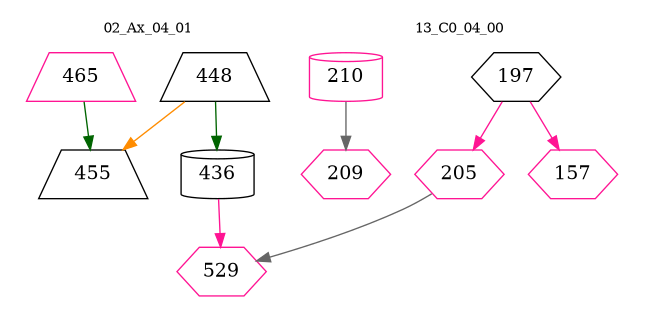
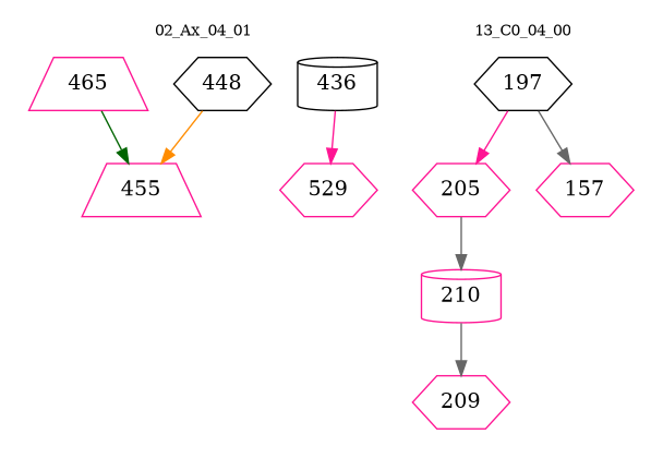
  digraph {
    node [color=deeppink shape=hexagon]
    edge [color=gray40]
-   n1 [color=black label=448 shape=trapezium]
+   n1 [color=black label=448]
    n2 [color=black label=436 shape=cylinder]
-   n3 [color=black label=455 shape=trapezium]
+   n3 [label=455 shape=trapezium]
    n4 [label=529]
    n5 [label=465 shape=trapezium]
    n6 [label=205]
    n7 [color=black label=197]
    n8 [label=210 shape=cylinder]
    n9 [label=157]
    n10 [label=209]
    subgraph cluster_1 {
      color=white
      fontsize=10
      label="02_Ax_04_01"
      n1
      n2
      n3
      n4
      n5
    }
    subgraph cluster_2 {
      color=white
      fontsize=10
      label="13_C0_04_00"
      n6
      n7
      n8
      n9
      n10
    }
-   n1 -> n2 [color=darkgreen]
    n1 -> n3 [color=darkorange]
    n2 -> n4 [color=deeppink]
    n5 -> n3 [color=darkgreen]
-   n6 -> n4
+   n6 -> n8
    n7 -> n6 [color=deeppink]
-   n7 -> n9 [color=deeppink]
+   n7 -> n9
    n8 -> n10
  }
